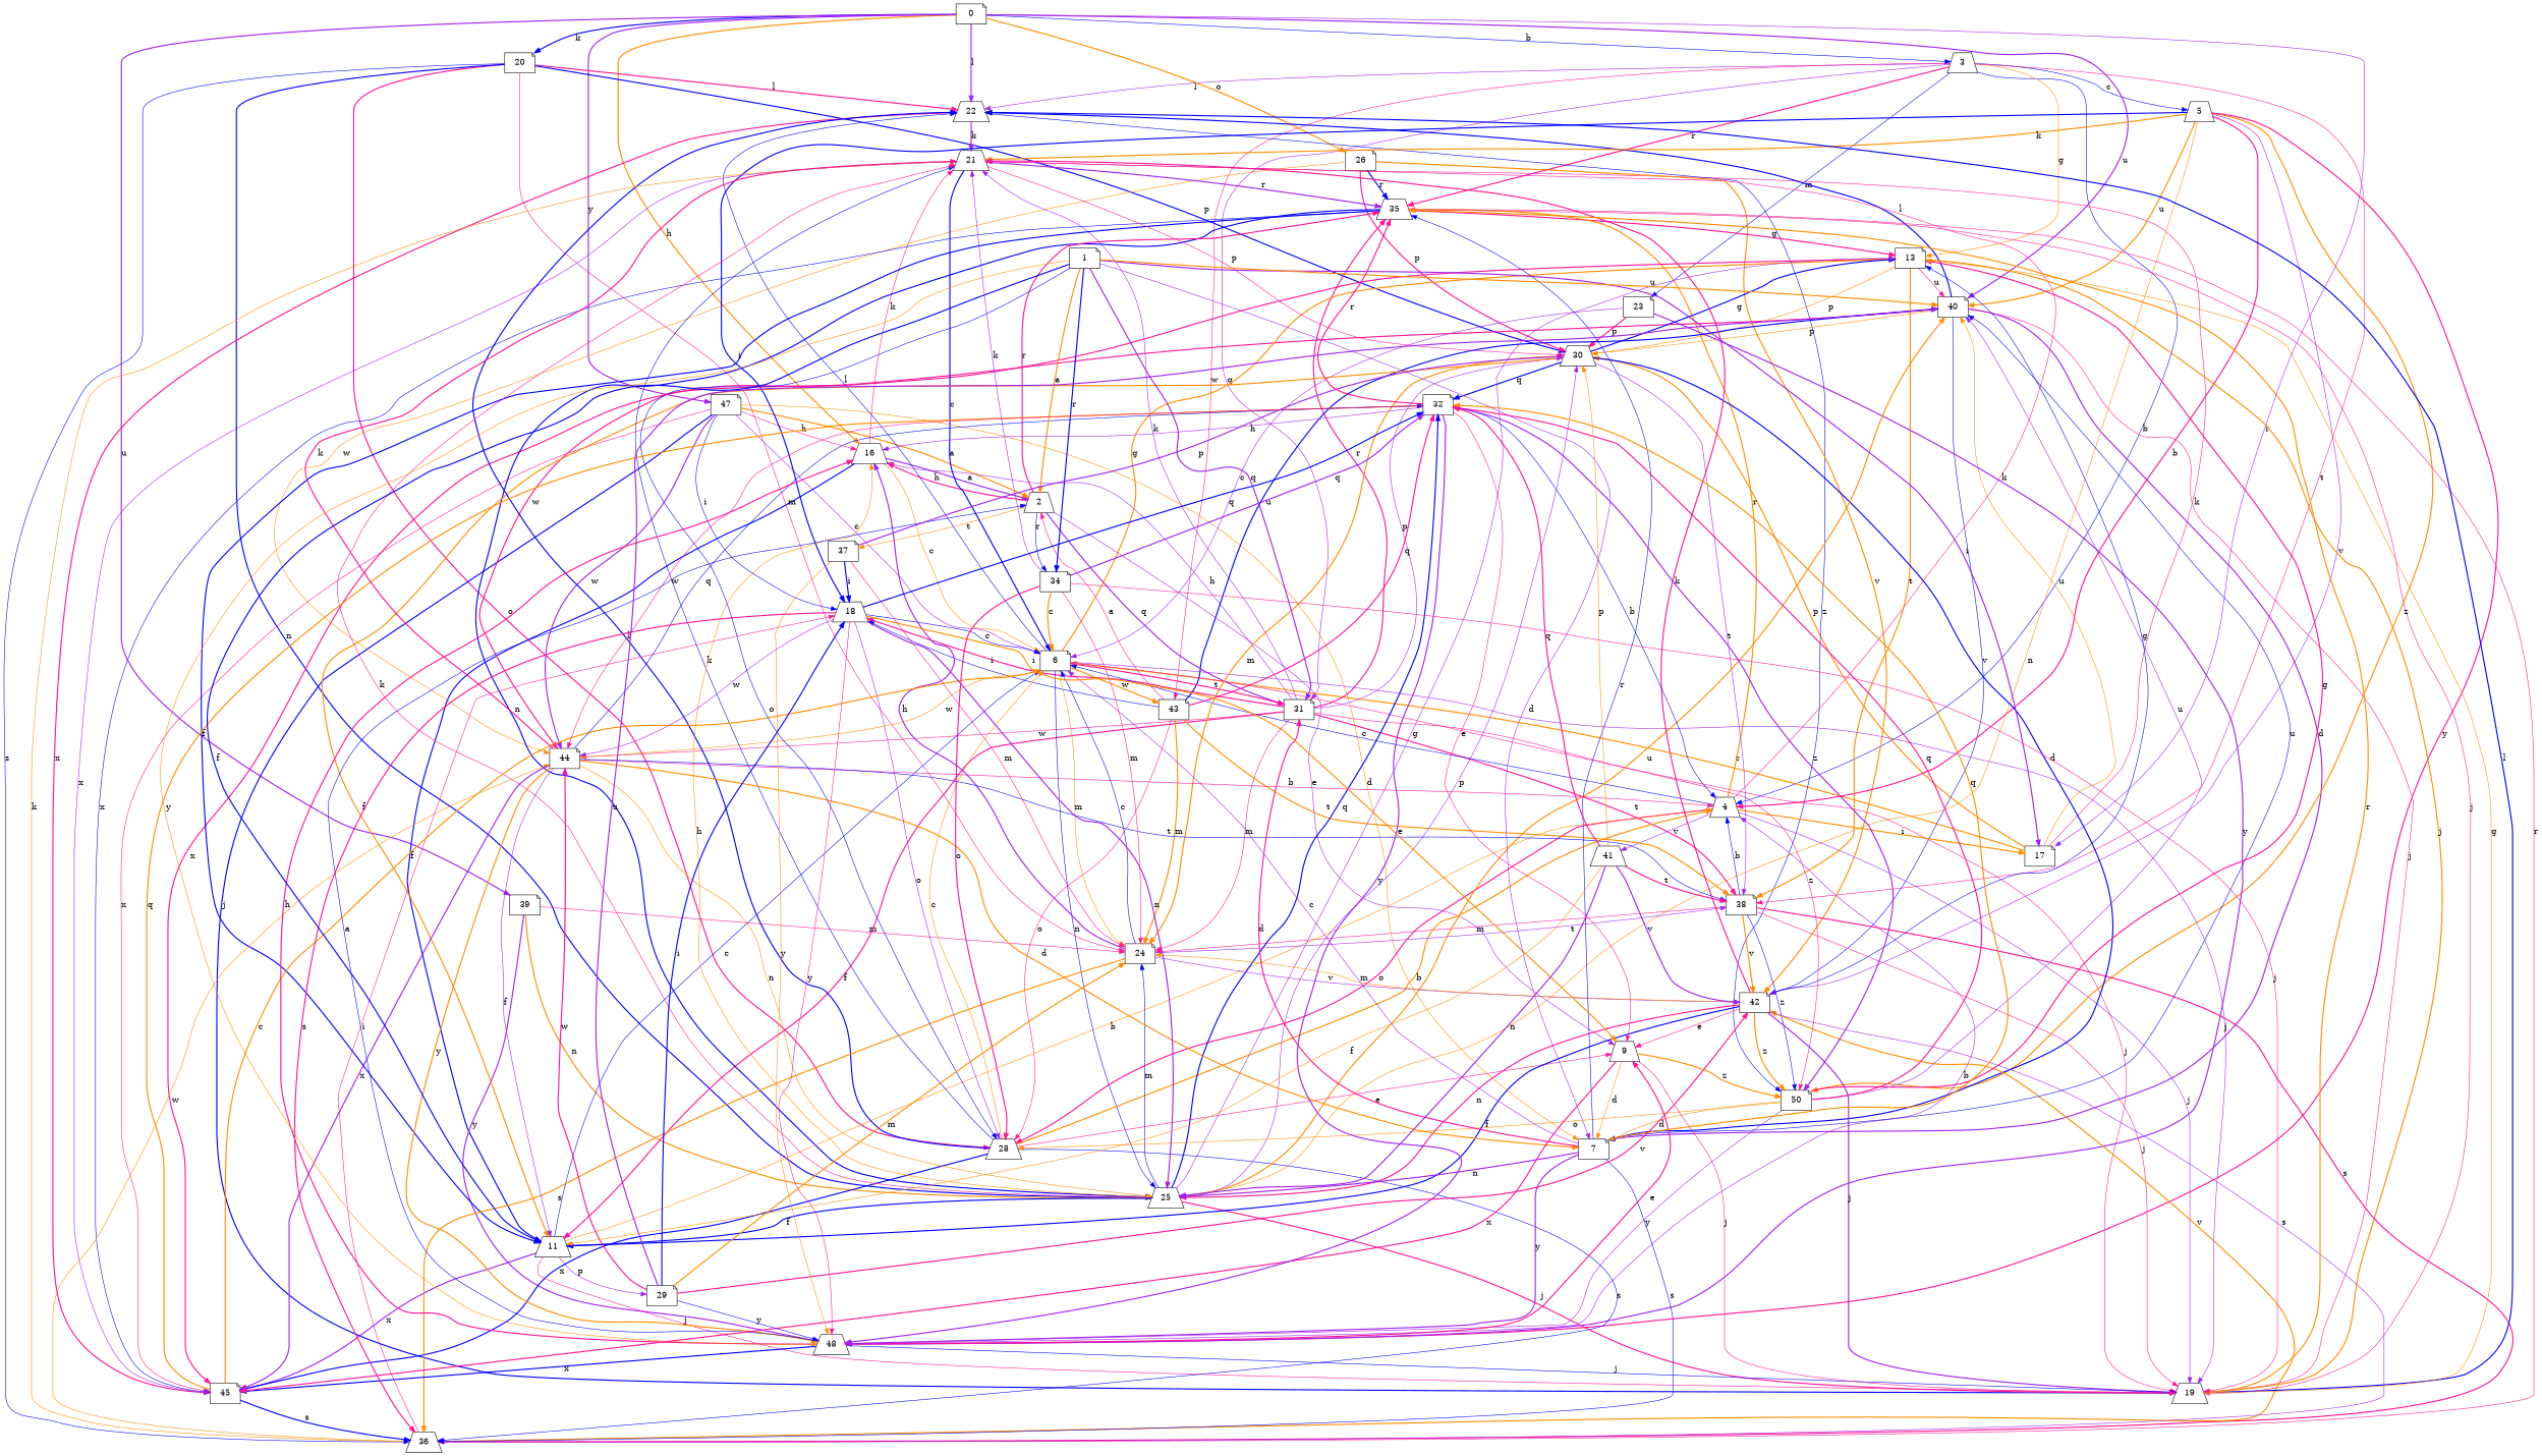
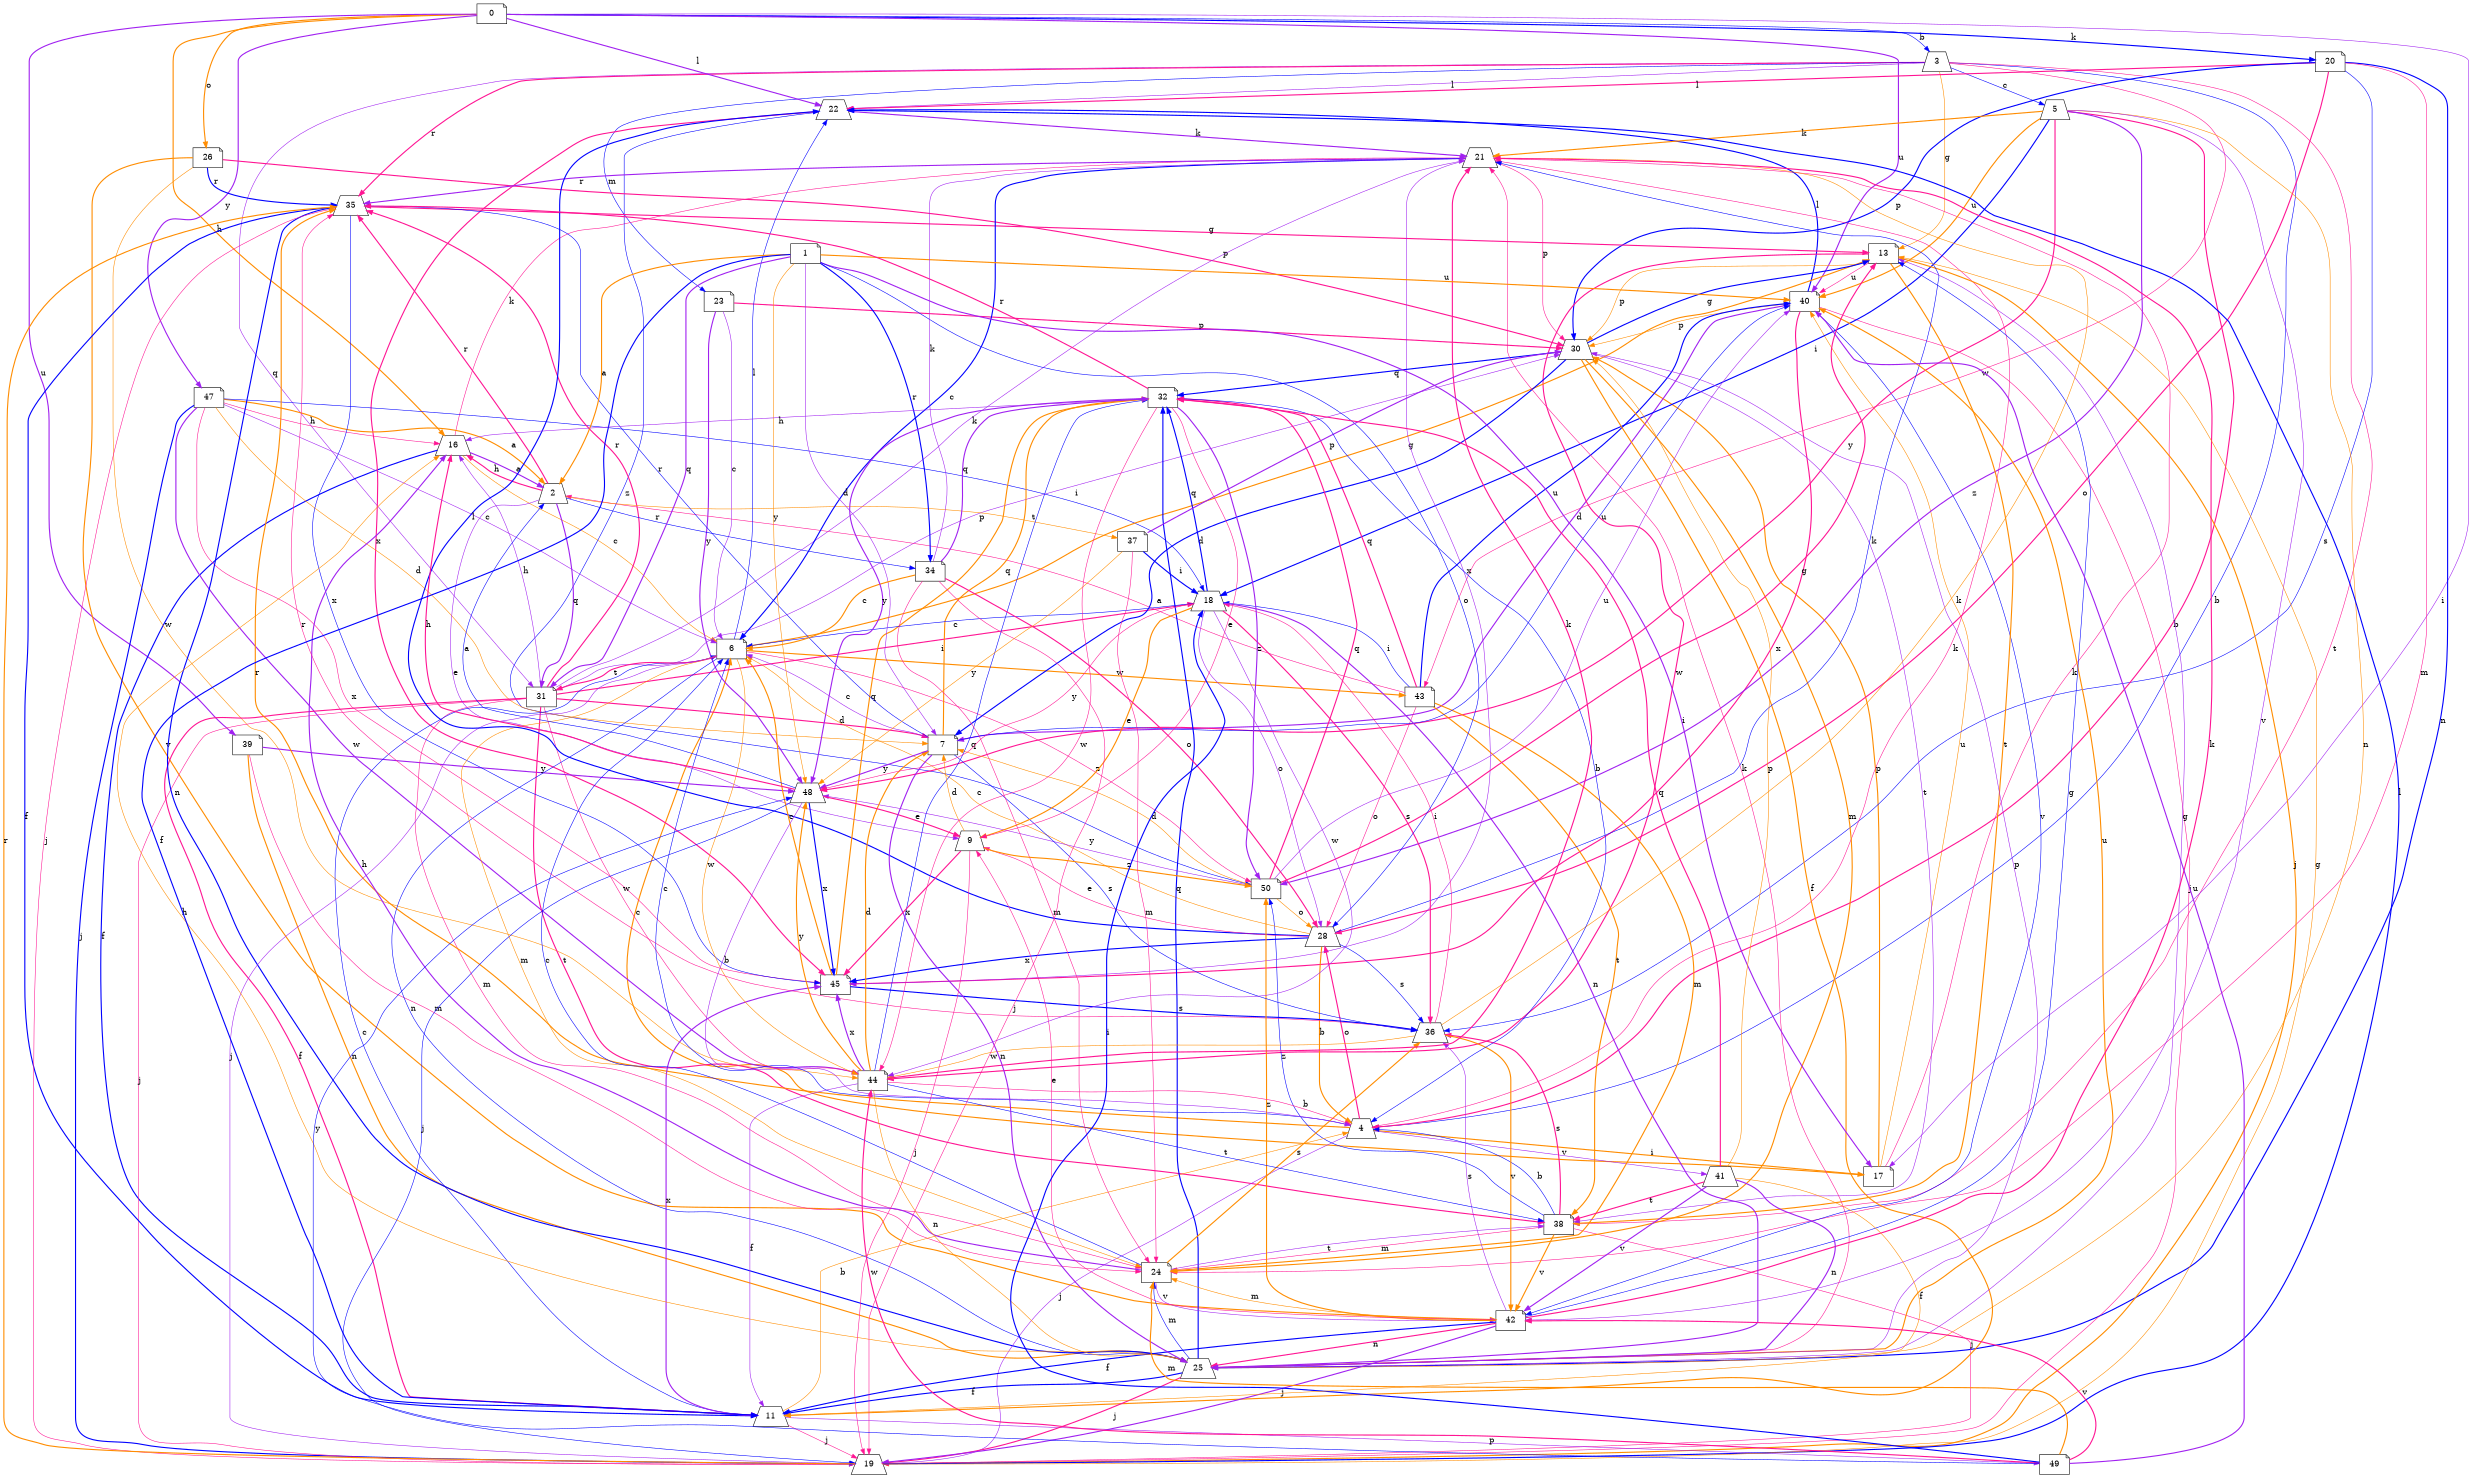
  strict digraph {
    node [shape=note]
    edge [color=deeppink style=bold]
    3 [shape=trapezium]
    0
    16 [shape=trapezium]
    17
    20
    22 [shape=trapezium]
    26
    39
    40
    47
    31
    35 [shape=trapezium]
    4 [shape=trapezium]
    5 [shape=trapezium]
    13
    23
    38
    43
    2 [shape=trapezium]
    11 [shape=trapezium]
    6
    21 [shape=trapezium]
    30 [shape=trapezium]
    28 [shape=trapezium]
    25 [shape=trapezium]
    24
    36 [shape=trapezium]
    50
    45
    42
    44
    48 [shape=trapezium]
    7
    19 [shape=trapezium]
    18 [shape=trapezium]
    1
    34
    9 [shape=trapezium]
    37
    32
-   29
+   29 [label=49]
    41 [shape=trapezium]
    3 -> 22 [color=purple label=l style=solid]
    3 -> 31 [color=purple label=q style=solid]
    3 -> 35 [label=r]
    3 -> 4 [color=blue label=b style=solid]
    3 -> 5 [color=blue label=c style=solid]
    3 -> 13 [color=darkorange label=g style=solid]
    3 -> 23 [color=blue label=m style=solid]
    3 -> 38 [label=t style=solid]
    3 -> 43 [label=w style=solid]
    0 -> 3 [color=blue label=b style=solid]
    0 -> 16 [color=darkorange label=h]
    0 -> 17 [color=purple label=i style=solid]
    0 -> 20 [color=blue label=k]
    0 -> 22 [color=purple label=l]
    0 -> 26 [color=darkorange label=o]
    0 -> 39 [color=purple label=u]
    0 -> 40 [color=purple label=u]
    0 -> 47 [color=purple label=y]
    16 -> 2 [color=purple label=a]
    16 -> 11 [color=blue label=f]
    16 -> 6 [color=darkorange label=c style=solid]
    16 -> 21 [label=k style=solid]
    17 -> 40 [color=darkorange label=u style=solid]
    17 -> 6 [color=darkorange label=c]
    17 -> 21 [label=k style=solid]
    17 -> 30 [color=darkorange label=p]
    20 -> 22 [label=l]
    20 -> 30 [color=blue label=p]
    20 -> 28 [label=o]
    20 -> 25 [color=blue label=n]
    20 -> 24 [label=m style=solid]
    20 -> 36 [color=blue label=s style=solid]
    22 -> 21 [color=purple label=k]
    22 -> 50 [color=blue label=z style=solid]
    22 -> 45 [label=x]
    26 -> 35 [color=blue label=r]
    26 -> 30 [label=p]
    26 -> 42 [color=darkorange label=v]
    26 -> 44 [color=darkorange label=w style=solid]
    39 -> 25 [color=darkorange label=n]
    39 -> 24 [label=m style=solid]
    39 -> 48 [color=purple label=y]
    40 -> 22 [color=blue label=l]
    40 -> 30 [color=darkorange label=p style=solid]
    40 -> 45 [label=x]
    40 -> 42 [color=blue label=v style=solid]
    40 -> 7 [color=purple label=d]
    40 -> 19 [label=j style=solid]
    47 -> 16 [label=h style=solid]
    47 -> 2 [color=darkorange label=a]
    47 -> 6 [color=purple label=c style=solid]
    47 -> 45 [label=x style=solid]
    47 -> 44 [color=purple label=w]
    47 -> 7 [color=darkorange label=d style=solid]
    47 -> 19 [color=blue label=j]
    47 -> 18 [color=blue label=i style=solid]
    31 -> 16 [color=purple label=h style=solid]
    31 -> 35 [label=r]
    31 -> 38 [label=t]
    31 -> 11 [label=f]
    31 -> 21 [color=purple label=k style=solid]
    31 -> 30 [color=purple label=p style=solid]
    31 -> 24 [label=m style=solid]
    31 -> 44 [label=w style=solid]
-   7 -> 31 [label=d]
+   31 -> 7 [label=d]
    31 -> 19 [label=j style=solid]
    31 -> 18 [label=i]
    35 -> 13 [label=g]
    35 -> 11 [color=blue label=f]
    35 -> 25 [color=blue label=n]
    35 -> 45 [color=blue label=x style=solid]
    35 -> 19 [label=j style=solid]
    4 -> 17 [color=darkorange label=i]
    4 -> 35 [color=darkorange label=r]
    4 -> 6 [color=blue label=c style=solid]
    4 -> 21 [label=k style=solid]
    4 -> 28 [label=o]
    4 -> 19 [color=purple label=j style=solid]
    4 -> 41 [color=purple label=v style=solid]
    5 -> 40 [color=darkorange label=u]
    5 -> 4 [label=b]
    5 -> 21 [color=darkorange label=k]
    5 -> 25 [color=darkorange label=n style=solid]
-   5 -> 50 [color=darkorange label=z]
+   5 -> 50 [color=purple label=z]
    5 -> 42 [color=purple label=v style=solid]
    5 -> 48 [label=y]
    5 -> 18 [color=blue label=i]
    13 -> 40 [label=u style=solid]
    13 -> 38 [color=darkorange label=t]
    13 -> 30 [color=darkorange label=p style=solid]
    13 -> 44 [label=w]
    13 -> 19 [color=darkorange label=j]
    23 -> 6 [color=purple label=c style=solid]
    23 -> 30 [label=p]
    23 -> 48 [color=purple label=y]
    38 -> 4 [color=blue label=b style=solid]
    38 -> 24 [label=m style=solid]
    38 -> 36 [label=s]
    38 -> 50 [color=blue label=z style=solid]
    38 -> 42 [color=darkorange label=v]
    38 -> 19 [label=j style=solid]
    43 -> 40 [color=blue label=u]
    43 -> 38 [color=darkorange label=t]
    43 -> 2 [label=a style=solid]
    43 -> 28 [label=o style=solid]
    43 -> 24 [color=darkorange label=m]
    43 -> 18 [color=blue label=i style=solid]
    43 -> 32 [label=q]
    2 -> 16 [label=h]
    2 -> 31 [color=purple label=q]
    2 -> 35 [label=r]
    2 -> 34 [color=blue label=r style=solid]
    2 -> 9 [color=purple label=e style=solid]
    2 -> 37 [color=darkorange label=t style=solid]
    11 -> 4 [color=darkorange label=b style=solid]
    11 -> 6 [color=blue label=c style=solid]
    11 -> 45 [color=purple label=x]
    11 -> 19 [label=j style=solid]
    11 -> 29 [color=purple label=p style=solid]
    6 -> 22 [color=blue label=l style=solid]
    6 -> 31 [label=t]
    6 -> 13 [color=darkorange label=g]
    6 -> 43 [color=darkorange label=w]
    6 -> 25 [color=blue label=n style=solid]
    6 -> 24 [color=darkorange label=m style=solid]
    6 -> 50 [label=z style=solid]
    6 -> 44 [color=darkorange label=w style=solid]
    6 -> 19 [color=purple label=j style=solid]
    21 -> 35 [color=purple label=r]
    21 -> 6 [color=blue label=c]
    21 -> 30 [label=p style=solid]
    21 -> 45 [color=purple label=x style=solid]
    30 -> 13 [color=blue label=g]
    30 -> 38 [color=purple label=t style=solid]
    30 -> 11 [color=darkorange label=f]
    30 -> 24 [color=darkorange label=m]
    30 -> 7 [color=blue label=d]
    30 -> 32 [color=blue label=q]
    28 -> 22 [color=blue label=l]
    28 -> 4 [color=darkorange label=b]
    28 -> 6 [color=darkorange label=c style=solid]
    28 -> 21 [color=blue label=k style=solid]
    28 -> 36 [color=blue label=s style=solid]
    28 -> 45 [color=blue label=x]
    28 -> 9 [label=e style=solid]
    25 -> 16 [color=darkorange label=h style=solid]
    25 -> 40 [color=darkorange label=u]
    25 -> 13 [color=purple label=g style=solid]
    25 -> 11 [color=blue label=f]
    25 -> 21 [label=k style=solid]
    25 -> 30 [color=purple label=p style=solid]
    25 -> 24 [color=blue label=m style=solid]
    25 -> 19 [label=j]
    25 -> 32 [color=blue label=q]
    24 -> 16 [color=purple label=h]
    24 -> 38 [color=purple label=t style=solid]
    24 -> 6 [color=blue label=c style=solid]
    24 -> 36 [color=darkorange label=s]
    24 -> 42 [color=purple label=v style=solid]
    36 -> 35 [label=r style=solid]
    36 -> 21 [color=darkorange label=k style=solid]
    36 -> 42 [color=darkorange label=v]
    36 -> 44 [color=darkorange label=w style=solid]
    36 -> 18 [label=i style=solid]
    50 -> 40 [color=purple label=u style=solid]
    50 -> 13 [label=g]
    50 -> 28 [color=darkorange label=o style=solid]
    50 -> 48 [color=purple label=y style=solid]
    50 -> 7 [color=darkorange label=d style=solid]
    50 -> 32 [label=q]
    45 -> 6 [color=darkorange label=c]
    45 -> 36 [color=blue label=s]
    45 -> 32 [color=darkorange label=q]
    42 -> 13 [color=blue label=g style=solid]
    42 -> 11 [color=blue label=f]
    42 -> 21 [label=k]
    42 -> 25 [label=n]
    42 -> 24 [color=darkorange label=m style=solid]
    42 -> 36 [color=purple label=s style=solid]
    42 -> 50 [color=darkorange label=z]
    42 -> 19 [color=purple label=j]
    42 -> 9 [label=e style=solid]
    44 -> 4 [label=b style=solid]
    44 -> 38 [color=blue label=t style=solid]
    44 -> 11 [color=purple label=f style=solid]
    44 -> 21 [label=k]
    44 -> 25 [color=darkorange label=n style=solid]
    44 -> 45 [color=purple label=x]
    44 -> 48 [color=darkorange label=y]
    44 -> 7 [color=darkorange label=d]
    44 -> 32 [color=blue label=q style=solid]
    48 -> 16 [label=h]
    48 -> 4 [color=purple label=b style=solid]
    48 -> 2 [color=blue label=a style=solid]
    48 -> 45 [color=blue label=x]
    48 -> 19 [color=blue label=j style=solid]
    48 -> 9 [label=e]
    7 -> 40 [color=blue label=u style=solid]
    7 -> 35 [color=blue label=r style=solid]
    7 -> 6 [color=purple label=c style=solid]
    7 -> 25 [color=purple label=n]
    7 -> 36 [color=blue label=s style=solid]
    7 -> 48 [color=purple label=y]
    7 -> 32 [color=darkorange label=q]
    19 -> 22 [color=blue label=l]
    19 -> 35 [color=darkorange label=r]
    19 -> 13 [color=darkorange label=g style=solid]
    18 -> 6 [color=blue label=c style=solid]
    18 -> 28 [color=purple label=o style=solid]
    18 -> 25 [color=purple label=n]
    18 -> 36 [label=s]
    18 -> 44 [color=purple label=w style=solid]
    18 -> 48 [label=y style=solid]
    18 -> 9 [color=darkorange label=e]
    18 -> 32 [color=blue label=q]
    1 -> 17 [color=purple label=i]
    1 -> 40 [color=darkorange label=u]
    1 -> 31 [color=purple label=q]
    1 -> 2 [color=darkorange label=a]
    1 -> 11 [color=blue label=f]
    1 -> 28 [color=blue label=o style=solid]
    1 -> 48 [color=darkorange label=y style=solid]
    1 -> 7 [color=purple label=d style=solid]
    1 -> 34 [color=blue label=r]
    34 -> 6 [color=darkorange label=c]
    34 -> 21 [color=purple label=k style=solid]
    34 -> 28 [label=o]
    34 -> 24 [label=m style=solid]
    34 -> 19 [label=j style=solid]
    34 -> 32 [color=purple label=q]
    9 -> 50 [color=darkorange label=z]
    9 -> 45 [label=x]
    9 -> 7 [color=darkorange label=d style=solid]
    9 -> 19 [label=j style=solid]
    37 -> 30 [color=purple label=p]
    37 -> 24 [label=m style=solid]
    37 -> 48 [color=darkorange label=y style=solid]
    37 -> 18 [color=blue label=i]
    32 -> 16 [color=purple label=h style=solid]
    32 -> 35 [label=r]
    32 -> 4 [color=blue label=b style=solid]
    32 -> 50 [color=purple label=z]
    32 -> 44 [label=w style=solid]
    32 -> 48 [color=purple label=y]
    32 -> 9 [label=e style=solid]
    29 -> 40 [color=purple label=u]
    29 -> 24 [color=darkorange label=m]
    29 -> 42 [label=v]
    29 -> 44 [label=w]
    29 -> 48 [color=blue label=y style=solid]
    29 -> 18 [color=blue label=i]
    41 -> 38 [label=t]
    41 -> 11 [color=darkorange label=f style=solid]
    41 -> 30 [color=darkorange label=p style=solid]
    41 -> 25 [color=purple label=n]
    41 -> 42 [color=purple label=v]
    41 -> 32 [label=q]
  }
